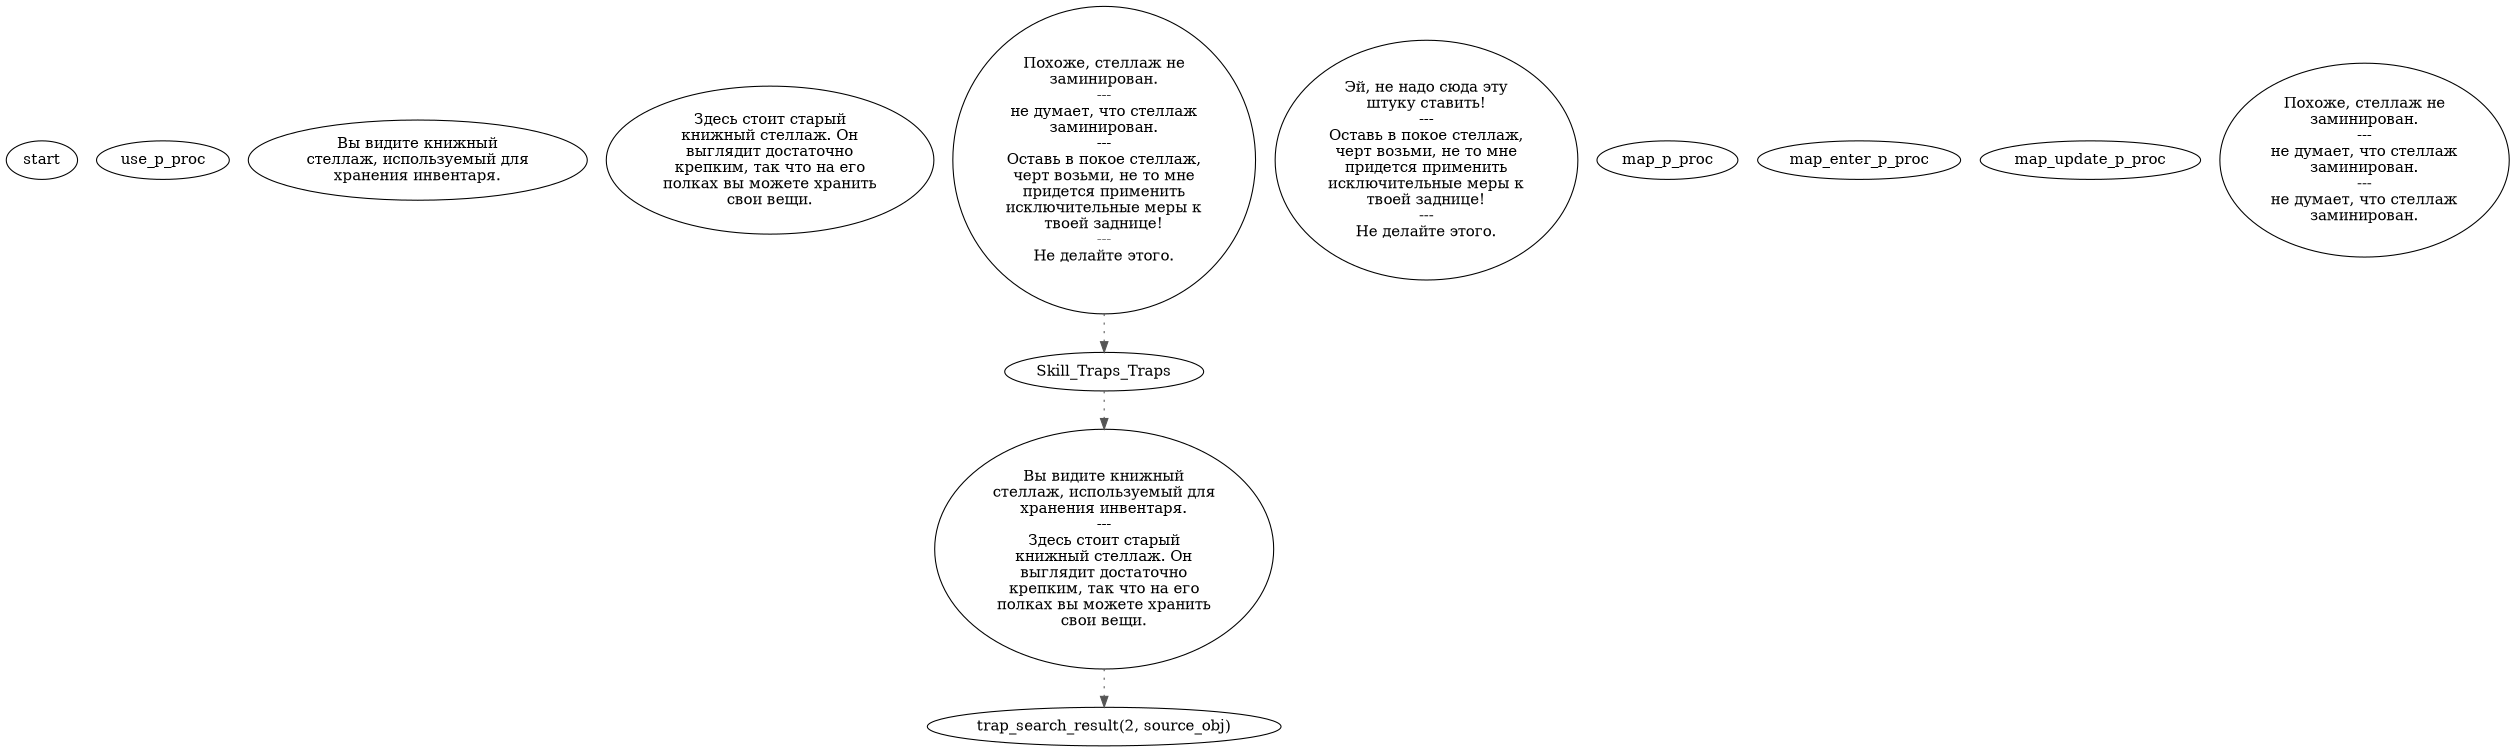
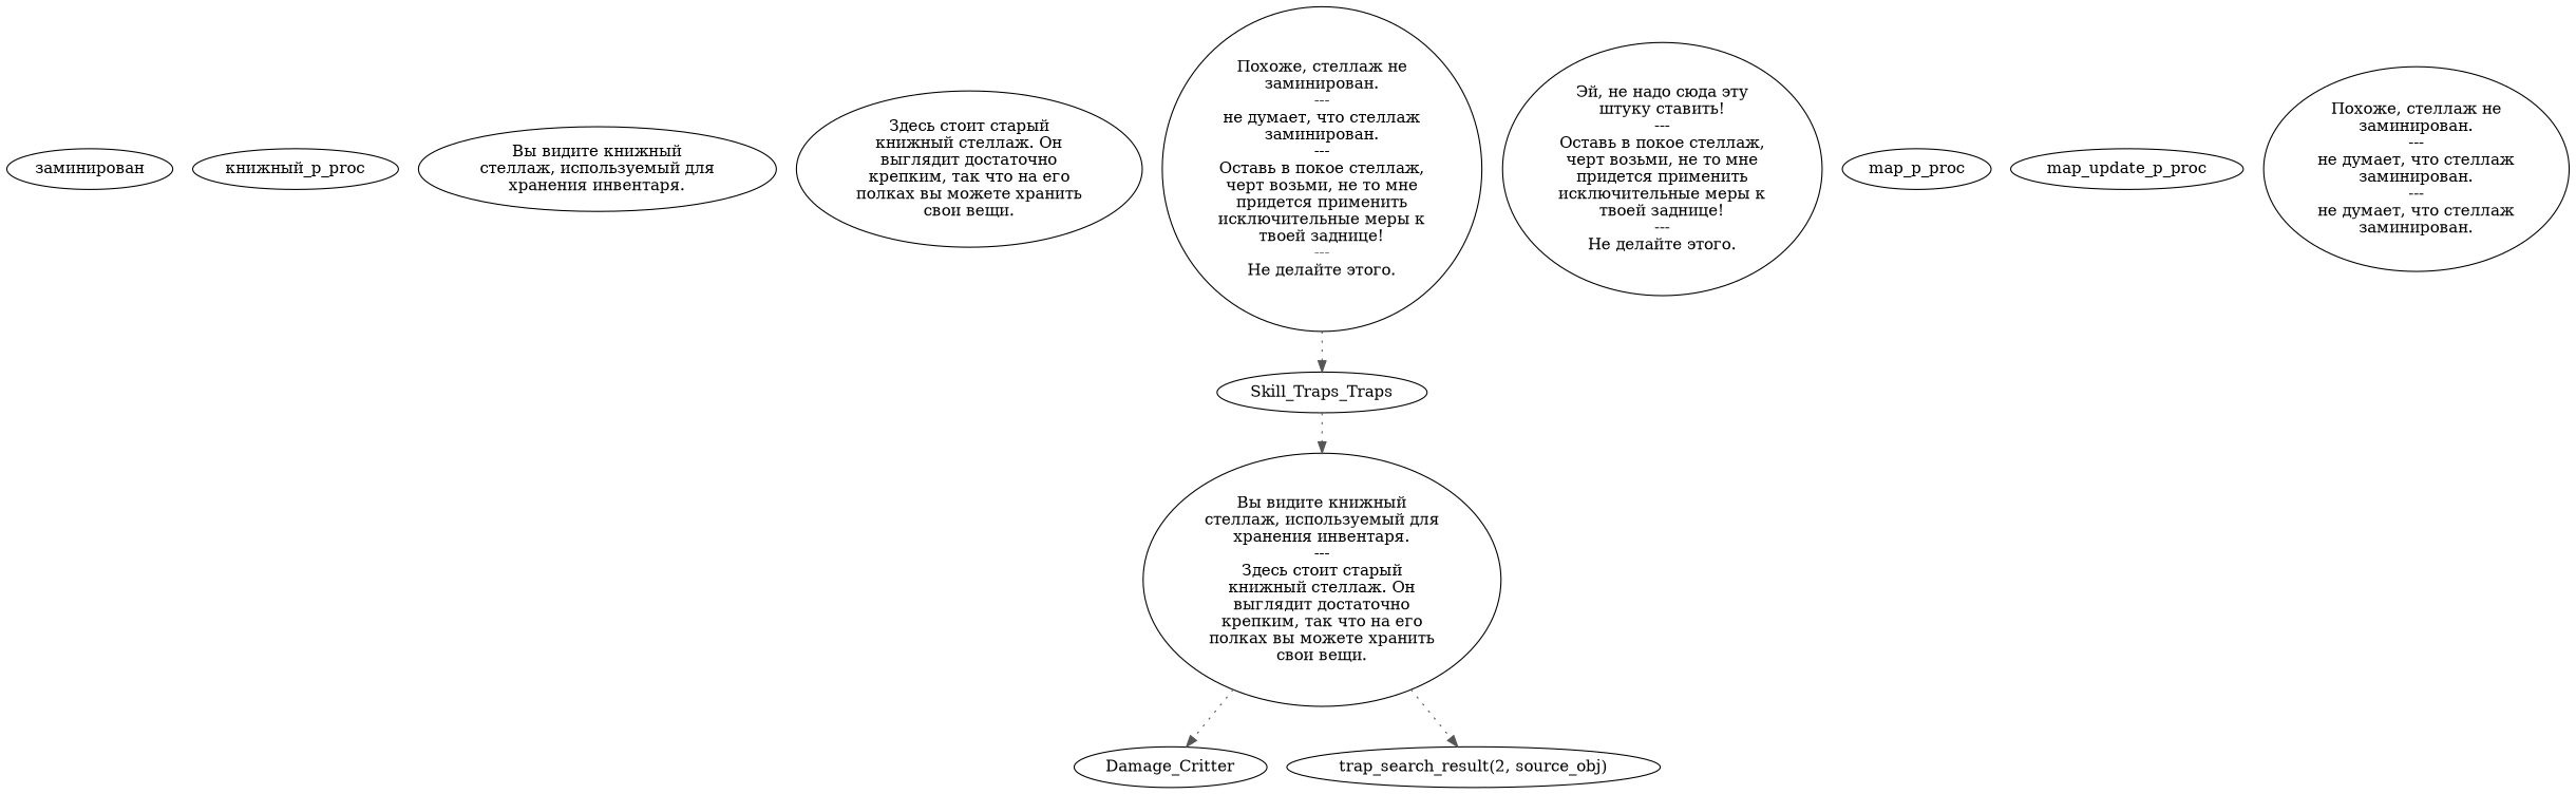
  digraph {
    node [color="#000000" fillcolor="#FFFFFF" style=filled]
    edge [color="#555555" style=dotted]
-   start
-   use_p_proc
+   start [label="заминирован"]
+   use_p_proc [label="книжный_p_proc"]
    n3 [label="Вы видите книжный\nстеллаж, используемый для\nхранения инвентаря."]
    n4 [label="Здесь стоит старый\nкнижный стеллаж. Он\nвыглядит достаточно\nкрепким, так что на его\nполках вы можете хранить\nсвои вещи."]
    n5 [label="Похоже, стеллаж не\nзаминирован.\n---\nне думает, что стеллаж\nзаминирован.\n---\nОставь в покое стеллаж,\nчерт возьми, не то мне\nпридется применить\nисключительные меры к\nтвоей заднице!\n---\nНе делайте этого."]
    n6 [label=Skill_Traps_Traps]
    n7 [label="Вы видите книжный\nстеллаж, используемый для\nхранения инвентаря.\n---\nЗдесь стоит старый\nкнижный стеллаж. Он\nвыглядит достаточно\nкрепким, так что на его\nполках вы можете хранить\nсвои вещи."]
+   Damage_Critter
    "trap_search_result(2, source_obj)" [color="" fillcolor="" style=""]
    n10 [label="Эй, не надо сюда эту\nштуку ставить!\n---\nОставь в покое стеллаж,\nчерт возьми, не то мне\nпридется применить\nисключительные меры к\nтвоей заднице!\n---\nНе делайте этого."]
    n11 [label=map_p_proc]
-   map_enter_p_proc
    map_update_p_proc
    n14 [label="Похоже, стеллаж не\nзаминирован.\n---\nне думает, что стеллаж\nзаминирован.\n---\nне думает, что стеллаж\nзаминирован."]
    n5 -> n6
    n6 -> n7
+   n7 -> Damage_Critter
    n7 -> "trap_search_result(2, source_obj)"
  }
